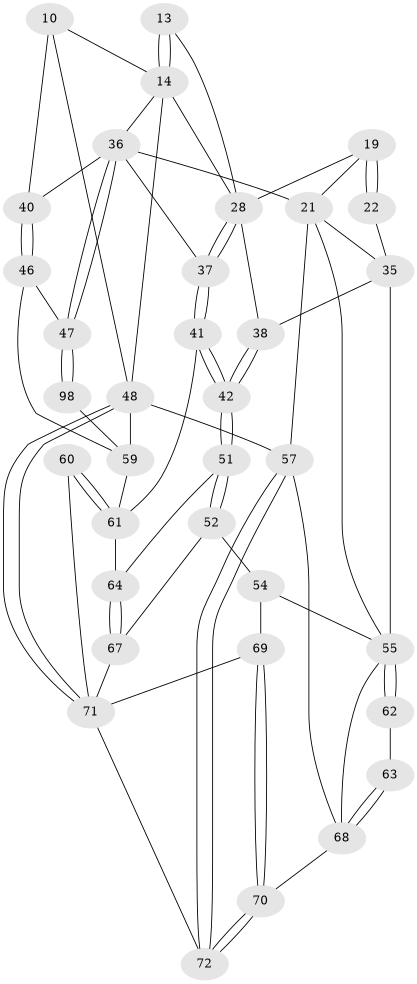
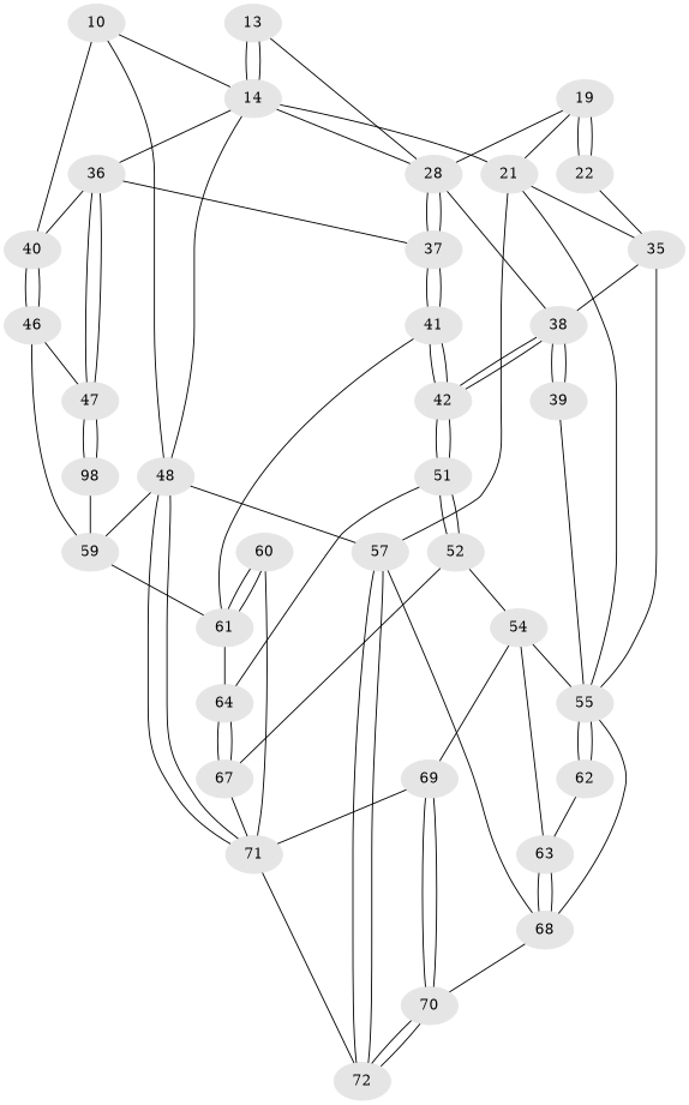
  graph {
    node [color=gray90 style=filled]
    10 [super="+9"]
    14 [super="+11+5+12"]
    40 [super="+15"]
    48 [super="+2"]
    28 [super="+27"]
    21 [super="+20"]
    36 [super="+16"]
    46
    57 [super="+3"]
    59 [super="+49+50"]
    71 [super="+65+66"]
    13
    37
    38 [super="+29+30+34"]
    35 [super="+31+24"]
    55 [super="+33+32+45"]
    47
    19 [super="+18"]
    22
    62
    68 [super="+56"]
    72
    41
+   39
    42
    n26 [label=98]
    61
    51
    64
    52
    54 [super="+53"]
    67
    63
    69
    70
    60
    10 -- 14
    10 -- 40 [weight=2]
    10 -- 48
    14 -- 48
    14 -- 28
-   36 -- 21
+   14 -- 21
    14 -- 36
    40 -- 46
    40 -- 46
    48 -- 57 [weight=2]
    48 -- 59
    48 -- 71
    48 -- 71
    28 -- 37
    28 -- 37
    28 -- 38 [weight=2]
    21 -- 57 [weight=2]
    21 -- 35
    21 -- 55
    36 -- 40
    36 -- 37
    36 -- 47
    36 -- 47
    46 -- 59
    46 -- 47
    57 -- 68
    57 -- 72
    57 -- 72
    59 -- 61
    71 -- 72
    13 -- 14 [weight=2]
    13 -- 14
    13 -- 28
    37 -- 41
    37 -- 41
+   38 -- 39 [weight=2]
+   38 -- 39
    38 -- 42
    38 -- 42
    35 -- 38 [weight=2]
    35 -- 55 [weight=2]
    55 -- 62 [weight=2]
    55 -- 62
    55 -- 68
    47 -- n26
    47 -- n26
    19 -- 28
    19 -- 21
    19 -- 22 [weight=2]
    19 -- 22
    22 -- 35
    62 -- 63
    68 -- 70
    41 -- 42
    41 -- 42
    41 -- 61
+   39 -- 55
    42 -- 51
    42 -- 51
    n26 -- 59 [weight=2]
    61 -- 64
    51 -- 64
    51 -- 52
    51 -- 52
    64 -- 67
    64 -- 67
    52 -- 54
    52 -- 67
    54 -- 55
+   54 -- 63
    54 -- 69
    67 -- 71
    63 -- 68
    63 -- 68
    69 -- 71
    69 -- 70
    69 -- 70
    70 -- 72
    70 -- 72
    60 -- 71
    60 -- 61
    60 -- 61
  }
